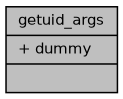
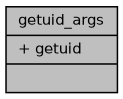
  digraph {
-   n1 [color=black fillcolor=grey75 fontcolor=black fontname=Helvetica fontsize=10 height=0.2 label="{getuid_args\n|+ dummy\l|}" shape=record style=filled width=0.4]
+   n1 [color=black fillcolor=grey75 fontcolor=black fontname=Helvetica fontsize=10 height=0.2 label="{getuid_args\n|+ getuid\l|}" shape=record style=filled width=0.4]
  }
